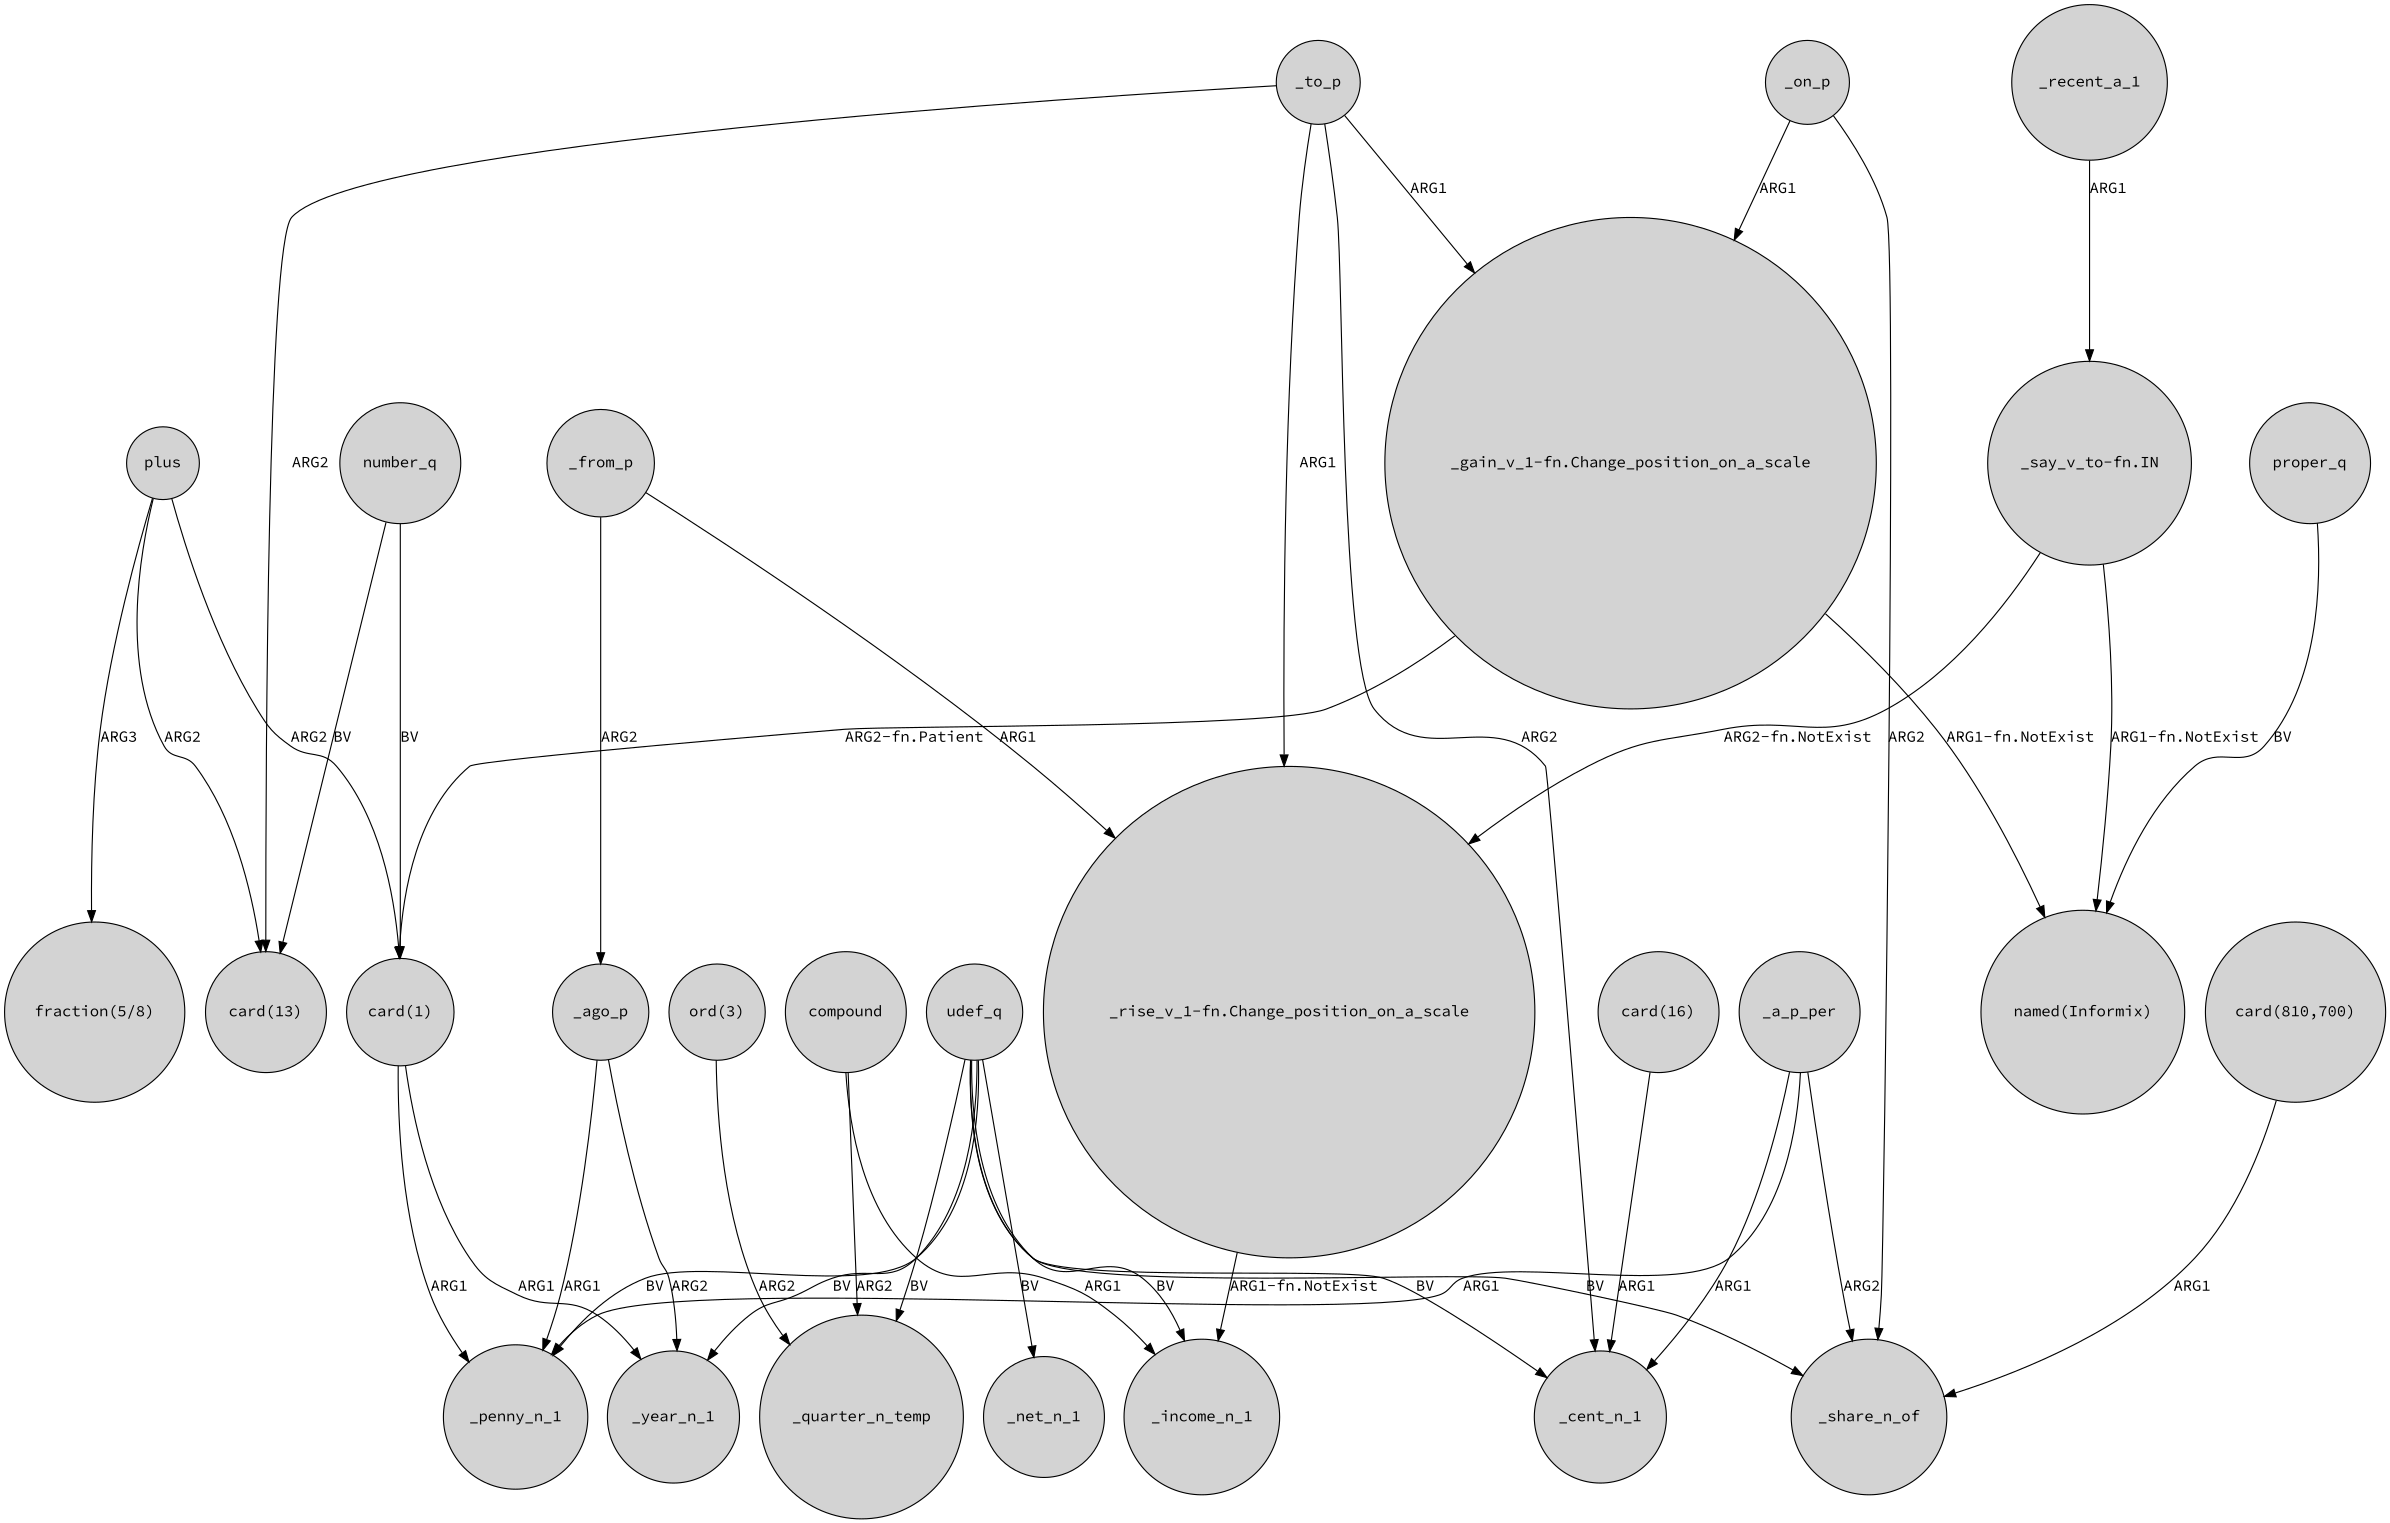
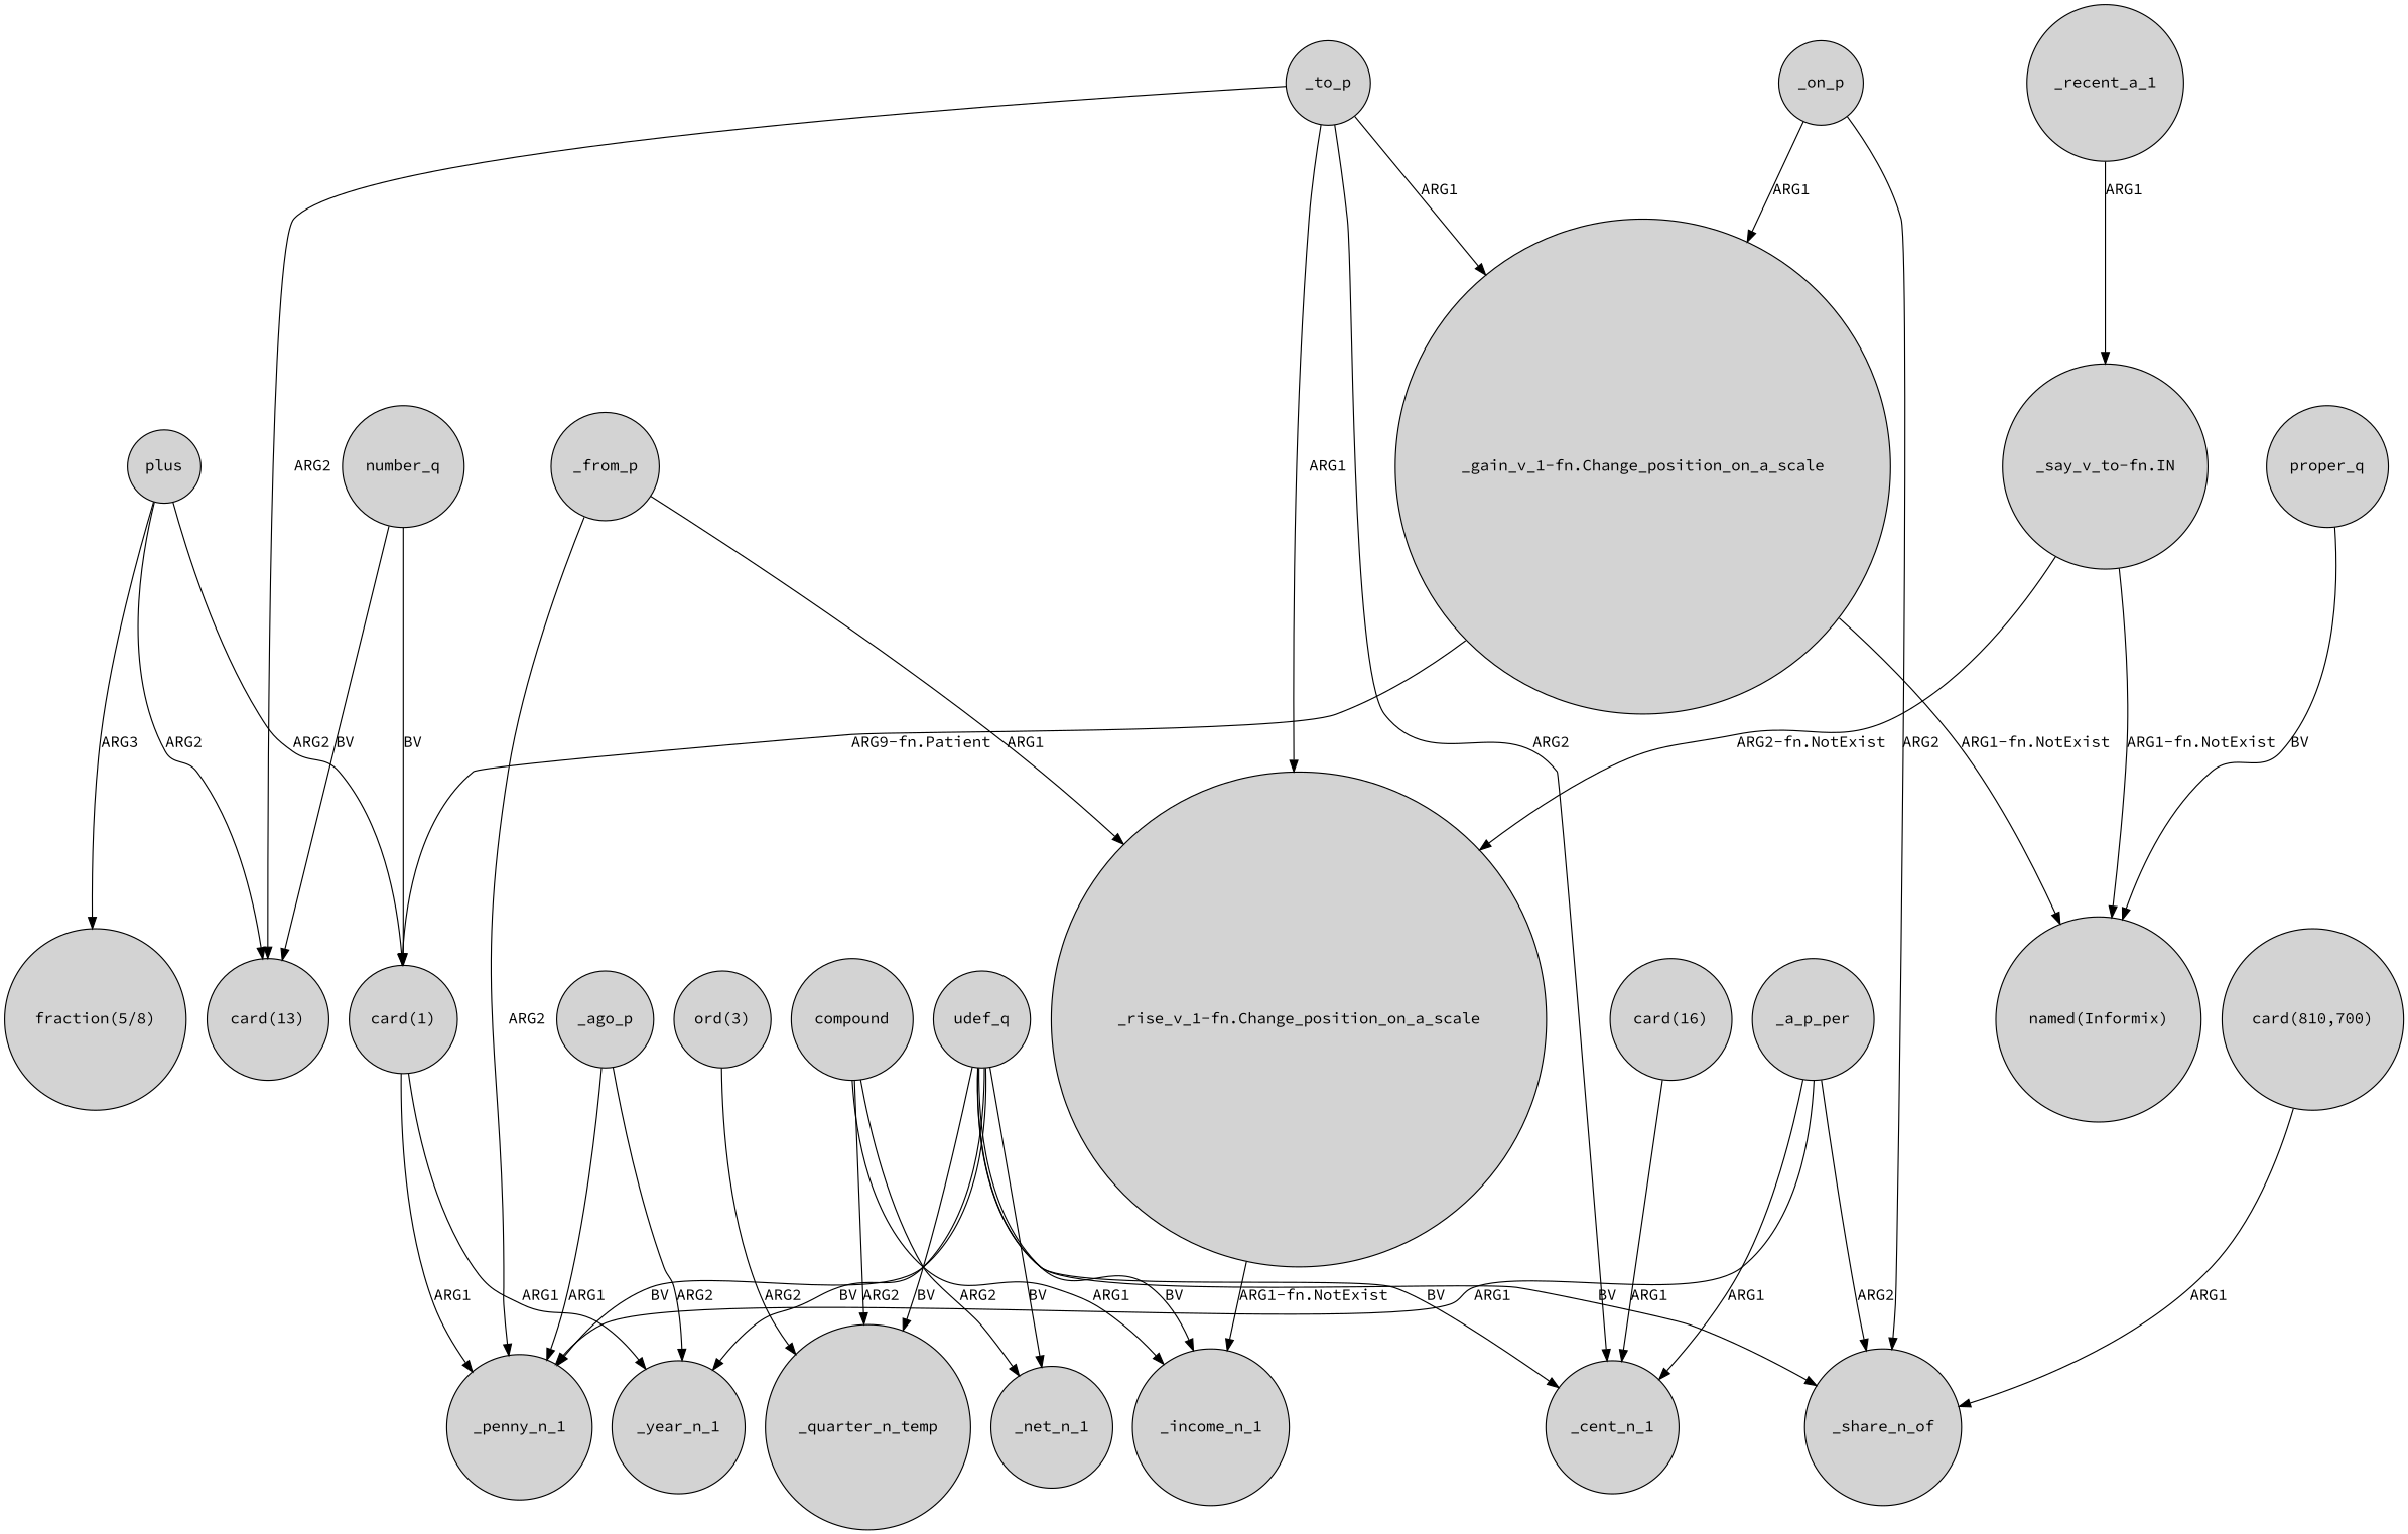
  digraph {
    fontname="Source Code Pro"
    node [fontname="Source Code Pro" shape=circle style=filled]
    edge [fontname="Source Code Pro"]
    plus
    "card(1)"
    "card(13)"
    "fraction(5/8)"
    _penny_n_1
    _year_n_1
    _to_p
    "_gain_v_1-fn.Change_position_on_a_scale"
    "_rise_v_1-fn.Change_position_on_a_scale"
    _cent_n_1
    "named(Informix)"
    _income_n_1
    compound
    _quarter_n_temp
    _net_n_1
    _on_p
    _share_n_of
    proper_q
    number_q
    _from_p
    _a_p_per
    _recent_a_1
    "_say_v_to-fn.IN"
    _ago_p
    udef_q
    "card(16)"
    "ord(3)"
    "card(810,700)"
    plus -> "card(1)" [label=ARG2]
    plus -> "card(13)" [label=ARG2]
    plus -> "fraction(5/8)" [label=ARG3]
    "card(1)" -> _penny_n_1 [label=ARG1]
    "card(1)" -> _year_n_1 [label=ARG1]
    _to_p -> "card(13)" [label=ARG2]
    _to_p -> "_gain_v_1-fn.Change_position_on_a_scale" [label=ARG1]
    _to_p -> "_rise_v_1-fn.Change_position_on_a_scale" [label=ARG1]
    _to_p -> _cent_n_1 [label=ARG2]
-   "_gain_v_1-fn.Change_position_on_a_scale" -> "card(1)" [label="ARG2-fn.Patient"]
+   "_gain_v_1-fn.Change_position_on_a_scale" -> "card(1)" [label="ARG9-fn.Patient"]
    "_gain_v_1-fn.Change_position_on_a_scale" -> "named(Informix)" [label="ARG1-fn.NotExist"]
    "_rise_v_1-fn.Change_position_on_a_scale" -> _income_n_1 [label="ARG1-fn.NotExist"]
    compound -> _income_n_1 [label=ARG1]
    compound -> _quarter_n_temp [label=ARG2]
+   compound -> _net_n_1 [label=ARG2]
    _on_p -> "_gain_v_1-fn.Change_position_on_a_scale" [label=ARG1]
    _on_p -> _share_n_of [label=ARG2]
    proper_q -> "named(Informix)" [label=BV]
    number_q -> "card(1)" [label=BV]
    number_q -> "card(13)" [label=BV]
-   _from_p -> _ago_p [label=ARG2]
+   _from_p -> _penny_n_1 [label=ARG2]
    _from_p -> "_rise_v_1-fn.Change_position_on_a_scale" [label=ARG1]
    _a_p_per -> _penny_n_1 [label=ARG1]
    _a_p_per -> _cent_n_1 [label=ARG1]
    _a_p_per -> _share_n_of [label=ARG2]
    _recent_a_1 -> "_say_v_to-fn.IN" [label=ARG1]
    "_say_v_to-fn.IN" -> "_rise_v_1-fn.Change_position_on_a_scale" [label="ARG2-fn.NotExist"]
    "_say_v_to-fn.IN" -> "named(Informix)" [label="ARG1-fn.NotExist"]
    _ago_p -> _penny_n_1 [label=ARG1]
    _ago_p -> _year_n_1 [label=ARG2]
    udef_q -> _penny_n_1 [label=BV]
    udef_q -> _year_n_1 [label=BV]
    udef_q -> _cent_n_1 [label=BV]
    udef_q -> _income_n_1 [label=BV]
    udef_q -> _quarter_n_temp [label=BV]
    udef_q -> _net_n_1 [label=BV]
    udef_q -> _share_n_of [label=BV]
    "card(16)" -> _cent_n_1 [label=ARG1]
    "ord(3)" -> _quarter_n_temp [label=ARG2]
    "card(810,700)" -> _share_n_of [label=ARG1]
  }
